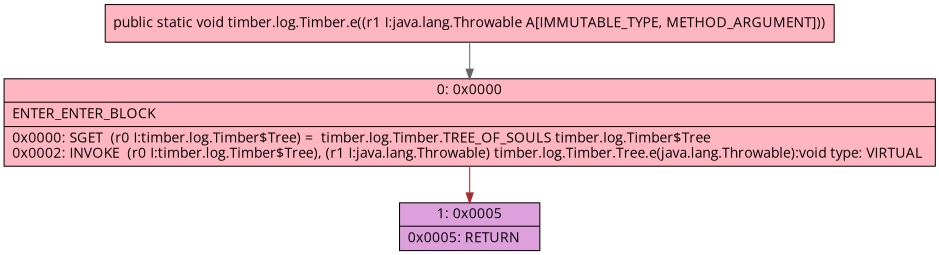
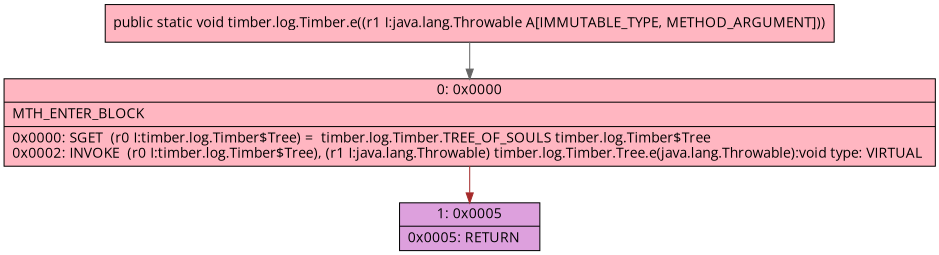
  digraph {
    fontname="Open Sans"
    node [shape=record style=filled fillcolor=lightpink fontname="Open Sans"]
    edge [fontname="Open Sans"]
-   n1 [label="{0\:\ 0x0000|ENTER_ENTER_BLOCK\l|0x0000: SGET  (r0 I:timber.log.Timber$Tree) =  timber.log.Timber.TREE_OF_SOULS timber.log.Timber$Tree \l0x0002: INVOKE  (r0 I:timber.log.Timber$Tree), (r1 I:java.lang.Throwable) timber.log.Timber.Tree.e(java.lang.Throwable):void type: VIRTUAL \l}"]
+   n1 [label="{0\:\ 0x0000|MTH_ENTER_BLOCK\l|0x0000: SGET  (r0 I:timber.log.Timber$Tree) =  timber.log.Timber.TREE_OF_SOULS timber.log.Timber$Tree \l0x0002: INVOKE  (r0 I:timber.log.Timber$Tree), (r1 I:java.lang.Throwable) timber.log.Timber.Tree.e(java.lang.Throwable):void type: VIRTUAL \l}"]
    n2 [label="{1\:\ 0x0005|0x0005: RETURN   \l}" fillcolor=plum]
    n3 [label="{public static void timber.log.Timber.e((r1 I:java.lang.Throwable A[IMMUTABLE_TYPE, METHOD_ARGUMENT])) }"]
    n1 -> n2 [color=brown]
    n3 -> n1 [color=gray40]
  }
